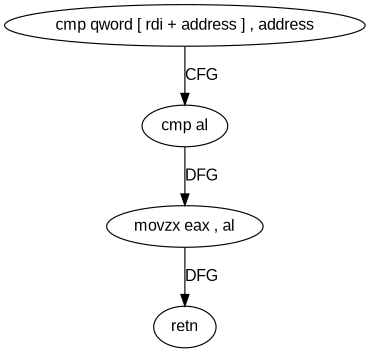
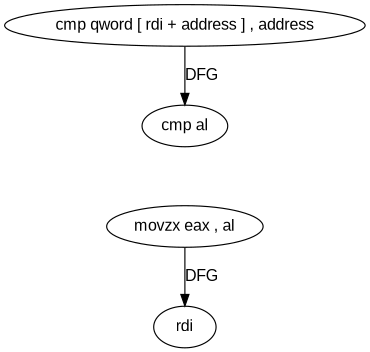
  digraph {
    fontname="Liberation Sans"
    node [fontname="Liberation Sans"]
    edge [fontname="Liberation Sans"]
    n1 [label="cmp qword [ rdi + address ] , address"]
    n2 [label="cmp al"]
    n3 [label="movzx eax , al"]
-   n4 [label=retn]
-   n1 -> n2 [label=CFG]
-   n2 -> n3 [label=DFG]
+   n4 [label=rdi]
+   n1 -> n2 [label=DFG]
    n3 -> n4 [label=DFG]
  }
